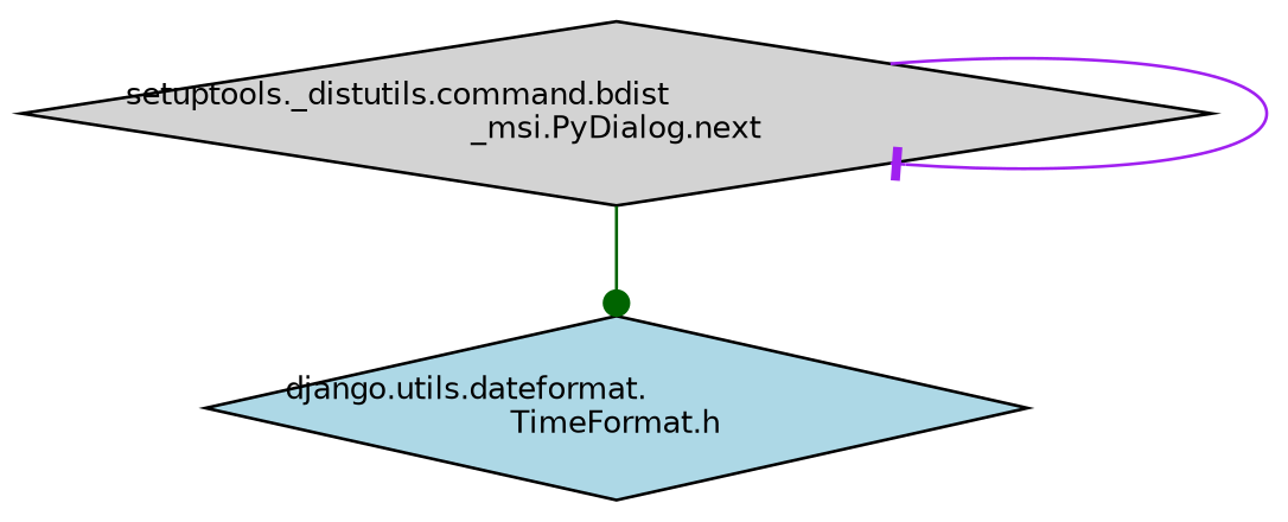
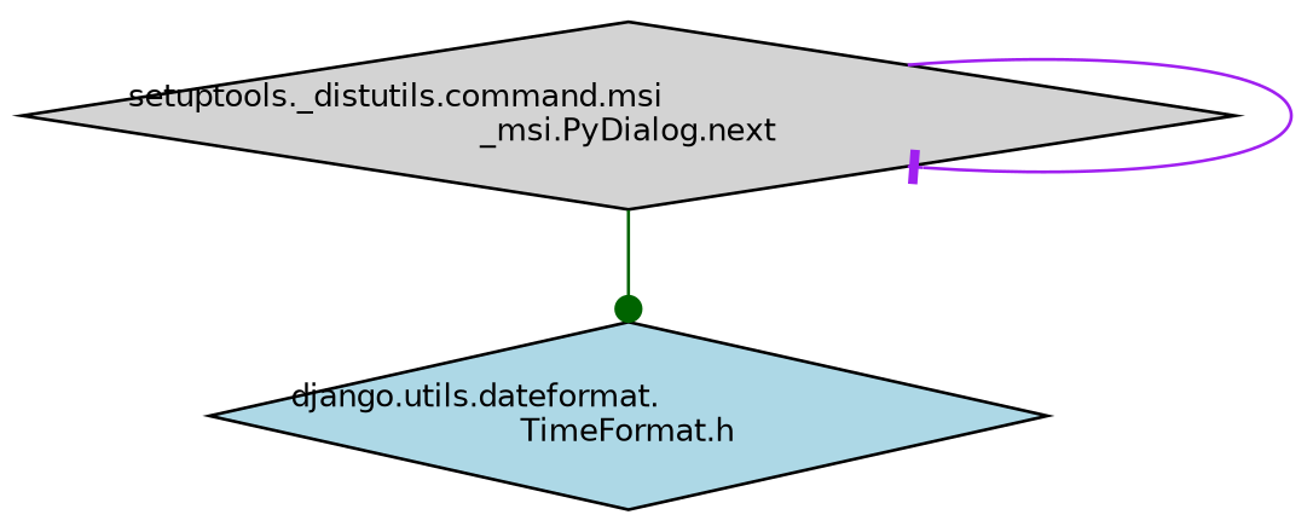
  digraph {
    rankdir=TB
    node [color=black fontname=Helvetica fontsize=10 shape=diamond style=filled]
    edge [fontname=Helvetica fontsize=10 labelfontname=Helvetica labelfontsize=10 style=solid]
-   n1 [fillcolor=lightgrey fontcolor=black height=0.2 label="setuptools._distutils.command.bdist\l_msi.PyDialog.next" width=0.4]
+   n1 [fillcolor=lightgrey fontcolor=black height=0.2 label="setuptools._distutils.command.msi\l_msi.PyDialog.next" width=0.4]
    n2 [fillcolor=lightblue height=0.2 label="django.utils.dateformat.\lTimeFormat.h" width=0.4]
    n1 -> n1 [color=purple arrowhead=tee]
    n1 -> n2 [color=darkgreen arrowhead=dot]
  }
